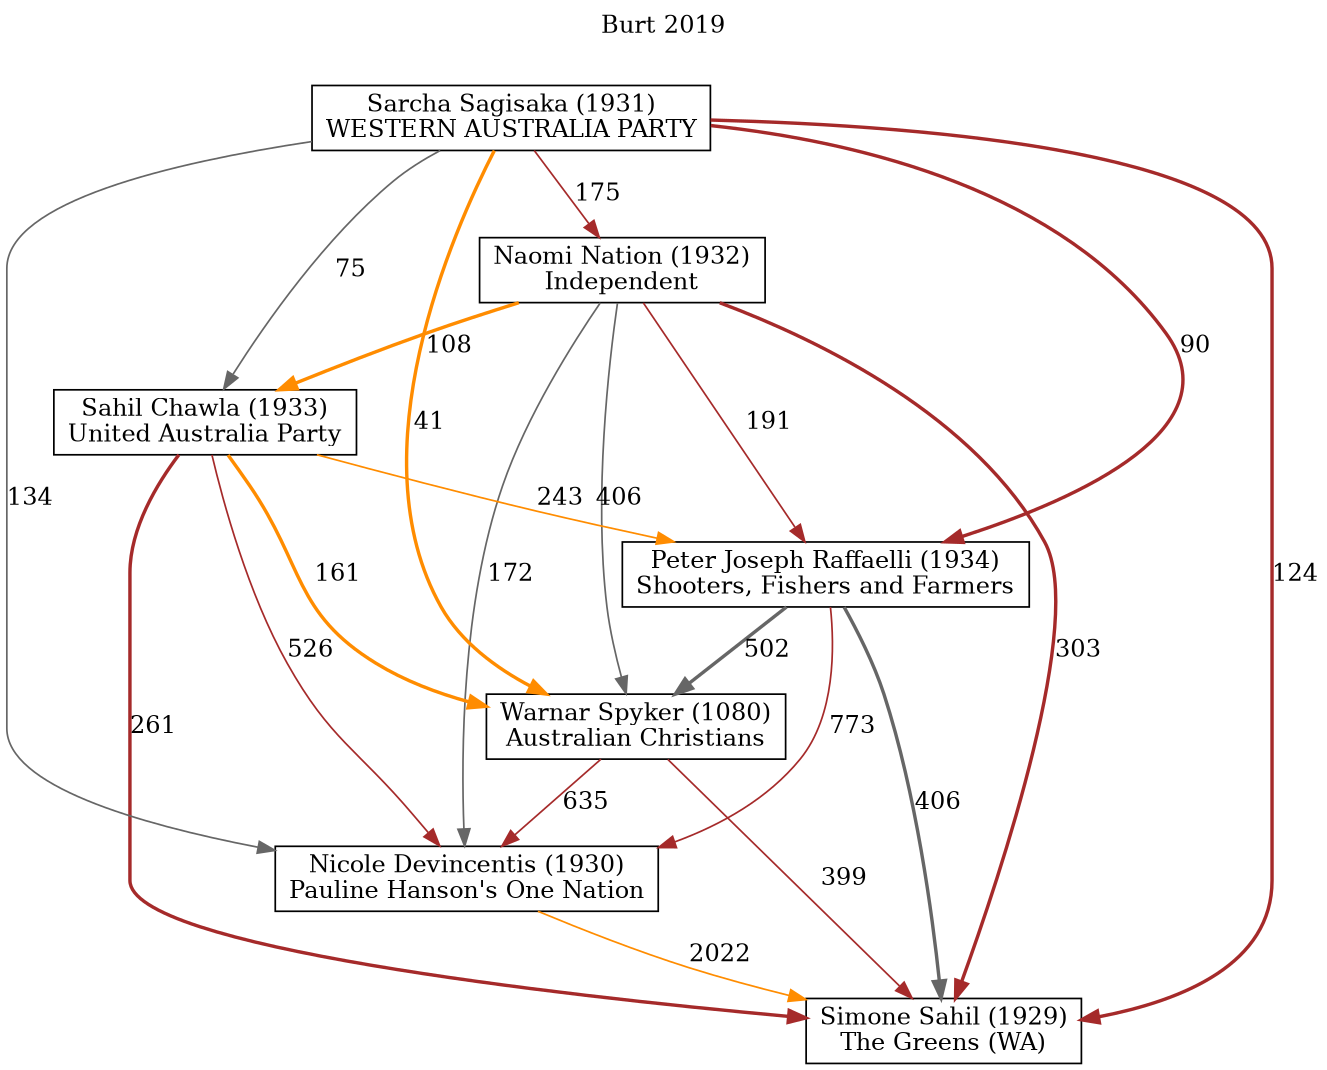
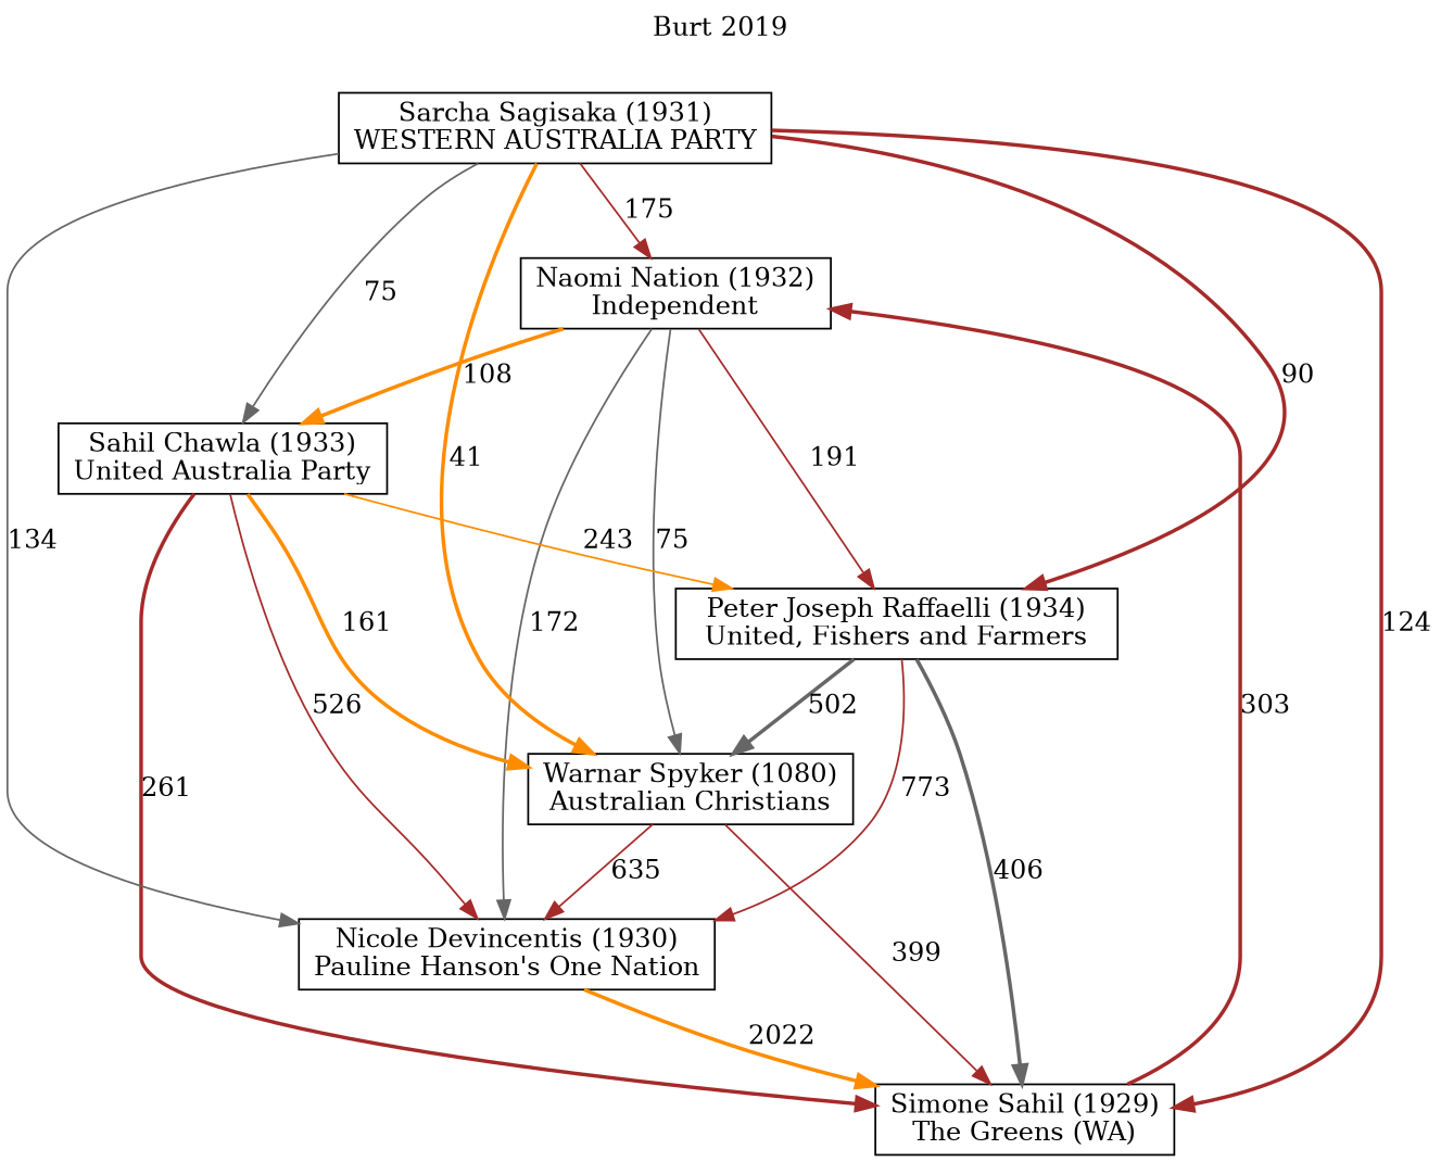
  digraph {
    label="Burt 2019"
    labelloc=t
    mclimit=10
    node [shape=box]
    edge [color=brown style=solid]
    n1 [label="Naomi Nation (1932)\nIndependent"]
    n2 [label="Nicole Devincentis (1930)\nPauline Hanson's One Nation"]
-   n3 [label="Peter Joseph Raffaelli (1934)\nShooters, Fishers and Farmers"]
+   n3 [label="Peter Joseph Raffaelli (1934)\nUnited, Fishers and Farmers"]
    n4 [label="Sahil Chawla (1933)\nUnited Australia Party"]
    n5 [label="Simone Sahil (1929)\nThe Greens (WA)"]
    n6 [label="Warnar Spyker (1080)\nAustralian Christians"]
    n7 [label="Sarcha Sagisaka (1931)\nWESTERN AUSTRALIA PARTY"]
    n1 -> n2 [color=gray40 label=172]
    n1 -> n3 [label=191]
    n1 -> n4 [color=darkorange label=108 style=bold]
-   n1 -> n5 [label=303 style=bold]
-   n1 -> n6 [color=gray40 label=406]
-   n2 -> n5 [color=darkorange label=2022]
+   n5 -> n1 [label=303 style=bold]
+   n1 -> n6 [color=gray40 label=75]
+   n2 -> n5 [color=darkorange label=2022 style=bold]
    n3 -> n2 [label=773]
    n3 -> n5 [color=gray40 label=406 style=bold]
    n3 -> n6 [color=gray40 label=502 style=bold]
    n4 -> n2 [label=526]
    n4 -> n3 [color=darkorange label=243]
    n4 -> n5 [label=261 style=bold]
    n4 -> n6 [color=darkorange label=161 style=bold]
    n6 -> n2 [label=635]
    n6 -> n5 [label=399]
    n7 -> n1 [label=175]
    n7 -> n2 [color=gray40 label=134]
    n7 -> n3 [label=90 style=bold]
    n7 -> n4 [color=gray40 label=75]
    n7 -> n5 [label=124 style=bold]
    n7 -> n6 [color=darkorange label=41 style=bold]
  }
